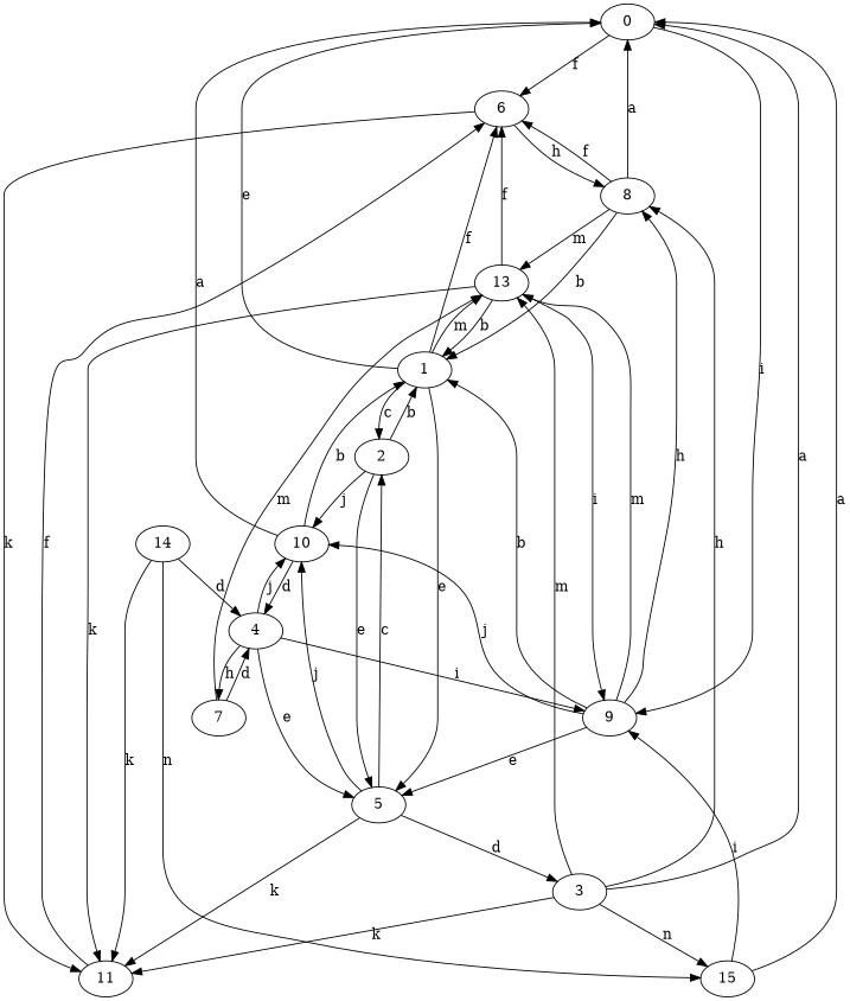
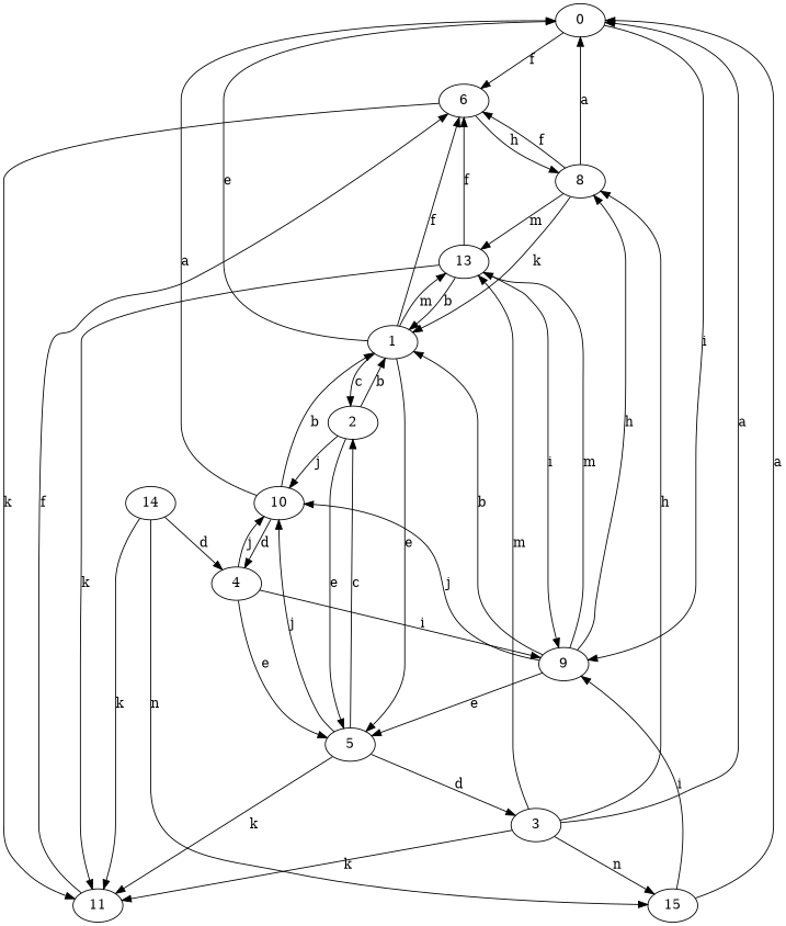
  strict digraph {
    0
    6
    9
    11
    8
    1
    5
    13
    10
    2
    3
    4
    14
    15
-   7
    0 -> 6 [label=f]
    0 -> 9 [label=i]
    6 -> 11 [label=k]
    6 -> 8 [label=h]
    9 -> 8 [label=h]
    9 -> 1 [label=b]
    9 -> 5 [label=e]
    9 -> 13 [label=m]
    9 -> 10 [label=j]
    11 -> 6 [label=f]
    8 -> 0 [label=a]
    8 -> 6 [label=f]
-   8 -> 1 [label=b]
+   8 -> 1 [label=k]
    8 -> 13 [label=m]
    1 -> 0 [label=e]
    1 -> 6 [label=f]
    1 -> 5 [label=e]
    1 -> 13 [label=m]
    1 -> 2 [label=c]
    5 -> 11 [label=k]
    5 -> 10 [label=j]
    5 -> 2 [label=c]
    5 -> 3 [label=d]
    13 -> 6 [label=f]
    13 -> 9 [label=i]
    13 -> 11 [label=k]
    13 -> 1 [label=b]
    10 -> 0 [label=a]
    10 -> 1 [label=b]
    10 -> 4 [label=d]
    2 -> 1 [label=b]
    2 -> 5 [label=e]
    2 -> 10 [label=j]
    3 -> 0 [label=a]
    3 -> 11 [label=k]
    3 -> 8 [label=h]
    3 -> 13 [label=m]
    3 -> 15 [label=n]
    4 -> 9 [label=i]
    4 -> 5 [label=e]
    4 -> 10 [label=j]
-   4 -> 7 [label=h]
    14 -> 11 [label=k]
    14 -> 4 [label=d]
    14 -> 15 [label=n]
    15 -> 0 [label=a]
    15 -> 9 [label=i]
-   7 -> 13 [label=m]
-   7 -> 4 [label=d]
  }
